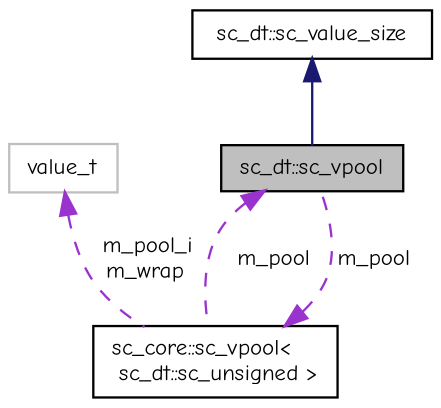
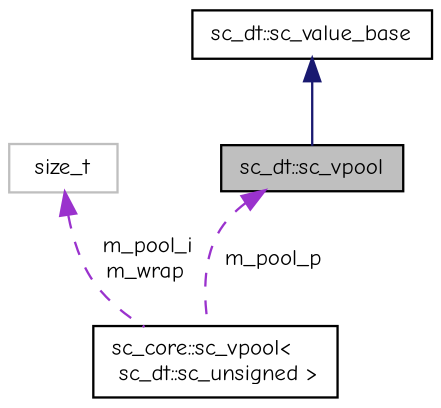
  digraph {
    fontname="Comic Neue"
    node [color=black fillcolor=white fontname="Comic Neue" fontsize=10 shape=record style=filled]
    edge [color=darkorchid3 dir=back fontname="Comic Neue" fontsize=10 labelfontname=FreeSans labelfontsize=10 style=dashed]
    n1 [fillcolor=grey75 fontcolor=black height=0.2 label="sc_dt::sc_vpool" width=0.4]
    n2 [height=0.2 label="sc_core::sc_vpool\<\l sc_dt::sc_unsigned \>" width=0.4]
-   n3 [height=0.2 label="sc_dt::sc_value_size" width=0.4]
-   n4 [color=grey75 height=0.2 label=value_t width=0.4]
-   n1 -> n2 [label=" m_pool"]
-   n2 -> n1 [label=" m_pool"]
+   n3 [height=0.2 label="sc_dt::sc_value_base" width=0.4]
+   n4 [color=grey75 height=0.2 label=size_t width=0.4]
+   n1 -> n2 [label=" m_pool_p"]
    n3 -> n1 [color=midnightblue style=solid]
    n4 -> n2 [label=" m_pool_i\nm_wrap"]
  }
